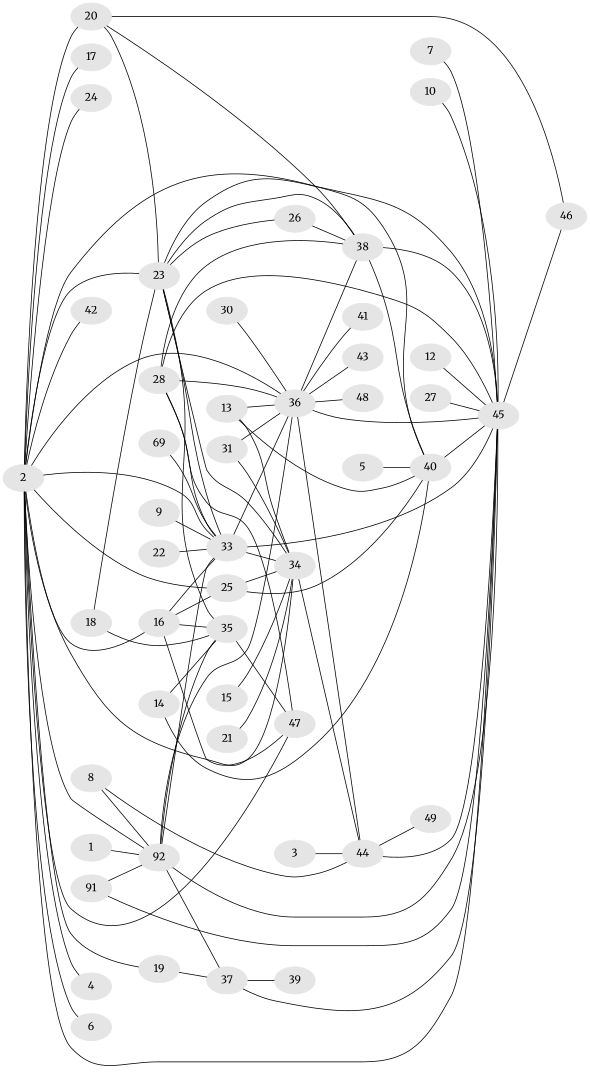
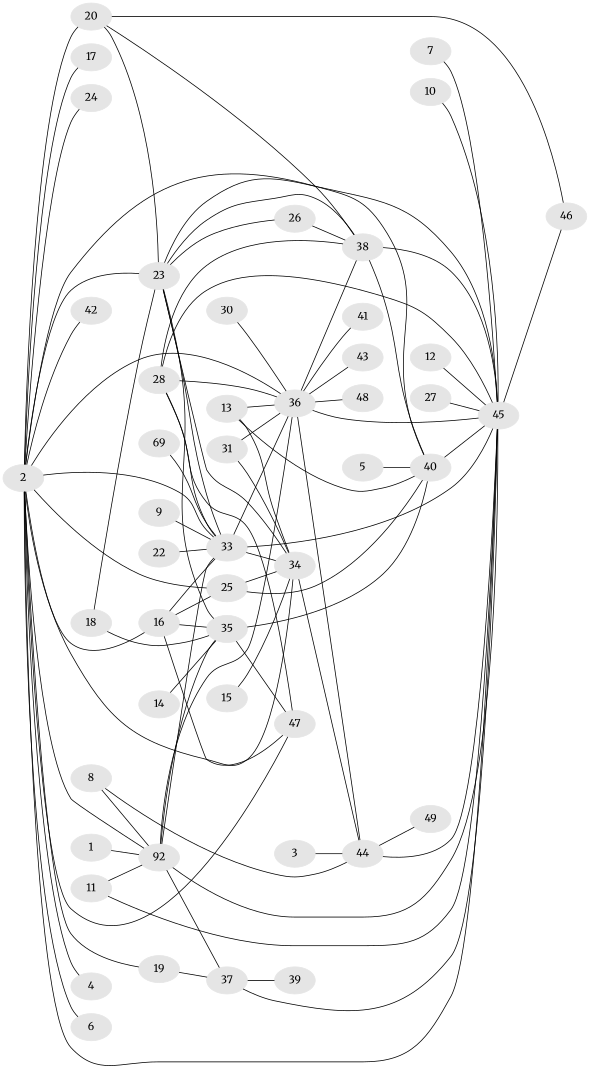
  graph {
    fontname=Merriweather
    rankdir=LR
    node [color=gray90 fontname=Merriweather style=filled]
    edge [fontname=Merriweather weight=1.0]
    n1 [label=92]
    1
    33
    36
    45
    35
    37
    2
    4
    6
    16
    17
    19
    20
    23
    24
    25
    34
    40
    42
    47
    38
    46
    26
    44
    41
    43
    48
    3
    49
    5
    7
    8
    9
    10
-   11 [label=91]
+   11
    12
    13
    14
    15
    18
    39
-   21
    22
    27
    28
    n47 [label=69]
    30
    31
    n1 -- 33
    n1 -- 36
    n1 -- 45
    n1 -- 35
    n1 -- 37
    1 -- n1
    33 -- 36 [weight=2.0]
    33 -- 45
    33 -- 34
    36 -- 45 [weight=2.0]
    36 -- 38
    36 -- 44
    36 -- 41
    36 -- 43
    36 -- 48
    45 -- 46
-   14 -- 40
+   35 -- 40
    35 -- 47
    37 -- 45
    37 -- 39
    2 -- n1
    2 -- 33 [weight=3.0]
    2 -- 36 [weight=2.0]
    2 -- 45
    2 -- 4
    2 -- 6
    2 -- 16
    2 -- 17
    2 -- 19
    2 -- 20
    2 -- 23
    2 -- 24
    2 -- 25
    2 -- 34
    2 -- 40 [weight=2.0]
    2 -- 42
    2 -- 47
    16 -- 33
    16 -- 35
    16 -- 25
    16 -- 47
    19 -- 37
    20 -- 23
    20 -- 38
    20 -- 46
    23 -- 33
    23 -- 45
    23 -- 35
    23 -- 34
    23 -- 38
    23 -- 26
    25 -- 34
    25 -- 40
    34 -- 44
    40 -- 45
    38 -- 45 [weight=2.0]
    38 -- 40
    26 -- 38
    44 -- 45
    44 -- 49
    3 -- 44
    5 -- 40
    7 -- 45
    8 -- n1
    8 -- 44
    9 -- 33
    10 -- 45
    11 -- n1
    11 -- 45
    12 -- 45
    13 -- 36
    13 -- 34
    13 -- 40
    14 -- 35
    15 -- 34
    18 -- 35
    18 -- 23
-   21 -- 34
    22 -- 33
    27 -- 45
    28 -- 33
    28 -- 36
    28 -- 45
    28 -- 47
    28 -- 38
    n47 -- 33
    30 -- 36
    31 -- 36
    31 -- 34
  }
